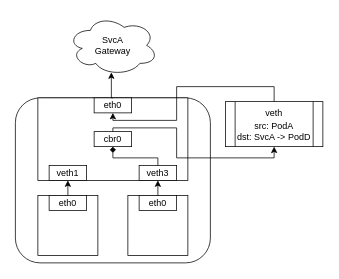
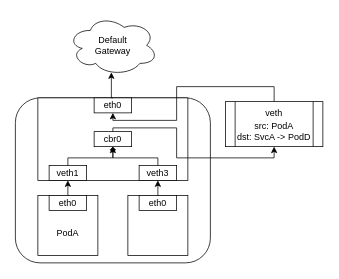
  <mxCell id="0" />
  <mxCell id="1" parent="0" />
  <mxCell id="2" value="" style="rounded=1;whiteSpace=wrap;html=1;" parent="1" vertex="1"><mxGeometry x="20" y="130" width="260" height="220" as="geometry" /></mxCell>
  <mxCell id="3" value="" style="whiteSpace=wrap;html=1;aspect=fixed;" parent="1" vertex="1"><mxGeometry x="50" y="260" width="80" height="80" as="geometry" /></mxCell>
  <mxCell id="4" value="" style="rounded=0;whiteSpace=wrap;html=1;" parent="1" vertex="1"><mxGeometry x="65" y="260" width="50" height="20" as="geometry" /></mxCell>
  <mxCell id="5" style="edgeStyle=orthogonalEdgeStyle;rounded=0;orthogonalLoop=1;jettySize=auto;html=1;exitX=0.5;exitY=0;exitDx=0;exitDy=0;entryX=0.5;entryY=1;entryDx=0;entryDy=0;" parent="1" source="6" target="19" edge="1"><mxGeometry relative="1" as="geometry" /></mxCell>
  <mxCell id="6" value="eth0" style="text;html=1;strokeColor=none;fillColor=none;align=center;verticalAlign=middle;whiteSpace=wrap;rounded=0;" parent="1" vertex="1"><mxGeometry x="70" y="260" width="40" height="20" as="geometry" /></mxCell>
+ <mxCell id="7" value="PodA" style="text;html=1;strokeColor=none;fillColor=none;align=center;verticalAlign=middle;whiteSpace=wrap;rounded=0;" parent="1" vertex="1"><mxGeometry x="70" y="300" width="40" height="20" as="geometry" /></mxCell>
  <mxCell id="8" value="" style="whiteSpace=wrap;html=1;aspect=fixed;" parent="1" vertex="1"><mxGeometry x="170" y="260" width="80" height="80" as="geometry" /></mxCell>
  <mxCell id="9" value="" style="rounded=0;whiteSpace=wrap;html=1;" parent="1" vertex="1"><mxGeometry x="185" y="260" width="50" height="20" as="geometry" /></mxCell>
  <mxCell id="10" style="edgeStyle=orthogonalEdgeStyle;rounded=0;orthogonalLoop=1;jettySize=auto;html=1;exitX=0.5;exitY=0;exitDx=0;exitDy=0;entryX=0.5;entryY=1;entryDx=0;entryDy=0;" parent="1" source="11" target="22" edge="1"><mxGeometry relative="1" as="geometry" /></mxCell>
  <mxCell id="11" value="eth0" style="text;html=1;strokeColor=none;fillColor=none;align=center;verticalAlign=middle;whiteSpace=wrap;rounded=0;" parent="1" vertex="1"><mxGeometry x="190" y="260" width="40" height="20" as="geometry" /></mxCell>
  <mxCell id="12" value="" style="rounded=0;whiteSpace=wrap;html=1;" parent="1" vertex="1"><mxGeometry x="50" y="130" width="200" height="110" as="geometry" /></mxCell>
  <mxCell id="13" value="" style="ellipse;shape=cloud;whiteSpace=wrap;html=1;" parent="1" vertex="1"><mxGeometry x="90" y="20" width="120" height="80" as="geometry" /></mxCell>
  <mxCell id="14" value="" style="rounded=0;whiteSpace=wrap;html=1;" parent="1" vertex="1"><mxGeometry x="125" y="130" width="50" height="20" as="geometry" /></mxCell>
  <mxCell id="15" style="edgeStyle=orthogonalEdgeStyle;rounded=0;orthogonalLoop=1;jettySize=auto;html=1;exitX=0.5;exitY=0;exitDx=0;exitDy=0;entryX=0.483;entryY=0.95;entryDx=0;entryDy=0;entryPerimeter=0;" parent="1" source="16" target="13" edge="1"><mxGeometry relative="1" as="geometry" /></mxCell>
  <mxCell id="16" value="eth0" style="text;html=1;strokeColor=none;fillColor=none;align=center;verticalAlign=middle;whiteSpace=wrap;rounded=0;" parent="1" vertex="1"><mxGeometry x="130" y="130" width="40" height="20" as="geometry" /></mxCell>
  <mxCell id="17" value="" style="rounded=0;whiteSpace=wrap;html=1;" parent="1" vertex="1"><mxGeometry x="65" y="220" width="50" height="20" as="geometry" /></mxCell>
+ <mxCell id="18" style="edgeStyle=orthogonalEdgeStyle;rounded=0;orthogonalLoop=1;jettySize=auto;html=1;exitX=0.5;exitY=0;exitDx=0;exitDy=0;entryX=0.5;entryY=1;entryDx=0;entryDy=0;" parent="1" source="19" target="25" edge="1"><mxGeometry relative="1" as="geometry"><Array as="points"><mxPoint x="90" y="210" /><mxPoint x="150" y="210" /></Array></mxGeometry></mxCell>
  <mxCell id="19" value="veth1" style="text;html=1;strokeColor=none;fillColor=none;align=center;verticalAlign=middle;whiteSpace=wrap;rounded=0;" parent="1" vertex="1"><mxGeometry x="70" y="220" width="40" height="20" as="geometry" /></mxCell>
  <mxCell id="20" value="" style="rounded=0;whiteSpace=wrap;html=1;" parent="1" vertex="1"><mxGeometry x="185" y="220" width="50" height="20" as="geometry" /></mxCell>
  <mxCell id="21" style="edgeStyle=orthogonalEdgeStyle;rounded=0;orthogonalLoop=1;jettySize=auto;html=1;exitX=0.5;exitY=0;exitDx=0;exitDy=0;entryX=0.5;entryY=1;entryDx=0;entryDy=0;endArrow=diamond;" parent="1" source="22" target="25" edge="1"><mxGeometry relative="1" as="geometry"><Array as="points"><mxPoint x="210" y="210" /><mxPoint x="150" y="210" /></Array></mxGeometry></mxCell>
  <mxCell id="22" value="veth3" style="text;html=1;strokeColor=none;fillColor=none;align=center;verticalAlign=middle;whiteSpace=wrap;rounded=0;" parent="1" vertex="1"><mxGeometry x="190" y="220" width="40" height="20" as="geometry" /></mxCell>
  <mxCell id="23" value="" style="rounded=0;whiteSpace=wrap;html=1;" parent="1" vertex="1"><mxGeometry x="125" y="175" width="50" height="20" as="geometry" /></mxCell>
  <mxCell id="24" style="edgeStyle=orthogonalEdgeStyle;rounded=0;orthogonalLoop=1;jettySize=auto;html=1;exitX=0.5;exitY=0;exitDx=0;exitDy=0;entryX=0.5;entryY=1;entryDx=0;entryDy=0;" parent="1" source="25" target="27" edge="1"><mxGeometry relative="1" as="geometry"><Array as="points"><mxPoint x="150" y="170" /><mxPoint x="235" y="170" /><mxPoint x="235" y="210" /><mxPoint x="365" y="210" /></Array></mxGeometry></mxCell>
  <mxCell id="25" value="cbr0" style="text;html=1;strokeColor=none;fillColor=none;align=center;verticalAlign=middle;whiteSpace=wrap;rounded=0;" parent="1" vertex="1"><mxGeometry x="130" y="175" width="40" height="20" as="geometry" /></mxCell>
  <mxCell id="26" style="edgeStyle=orthogonalEdgeStyle;rounded=0;orthogonalLoop=1;jettySize=auto;html=1;exitX=0.5;exitY=0;exitDx=0;exitDy=0;entryX=0.5;entryY=1;entryDx=0;entryDy=0;" parent="1" source="27" target="16" edge="1"><mxGeometry relative="1" as="geometry"><Array as="points"><mxPoint x="365" y="115" /><mxPoint x="235" y="115" /><mxPoint x="235" y="160" /><mxPoint x="150" y="160" /></Array></mxGeometry></mxCell>
  <mxCell id="27" value="" style="shape=process;whiteSpace=wrap;html=1;backgroundOutline=1;" parent="1" vertex="1"><mxGeometry x="300" y="135" width="130" height="60" as="geometry" /></mxCell>
  <mxCell id="28" value="veth" style="text;html=1;strokeColor=none;fillColor=none;align=center;verticalAlign=middle;whiteSpace=wrap;rounded=0;" parent="1" vertex="1"><mxGeometry x="340" y="140" width="50" height="20" as="geometry" /></mxCell>
  <mxCell id="29" value="src: PodA&lt;br&gt;dst: SvcA -&amp;gt; PodD&lt;br&gt;" style="text;html=1;strokeColor=none;fillColor=none;align=center;verticalAlign=middle;whiteSpace=wrap;rounded=0;" parent="1" vertex="1"><mxGeometry x="310" y="165" width="110" height="20" as="geometry" /></mxCell>
- <mxCell id="30" value="SvcA Gateway" style="text;html=1;strokeColor=none;fillColor=none;align=center;verticalAlign=middle;whiteSpace=wrap;rounded=0;" parent="1" vertex="1"><mxGeometry x="130" y="50" width="40" height="20" as="geometry" /></mxCell>
+ <mxCell id="30" value="Default Gateway" style="text;html=1;strokeColor=none;fillColor=none;align=center;verticalAlign=middle;whiteSpace=wrap;rounded=0;" parent="1" vertex="1"><mxGeometry x="130" y="50" width="40" height="20" as="geometry" /></mxCell>
